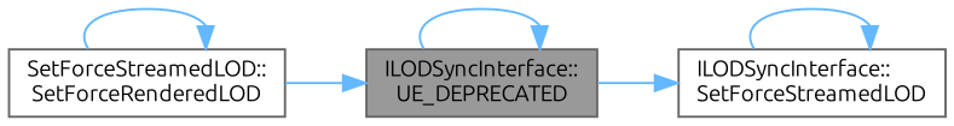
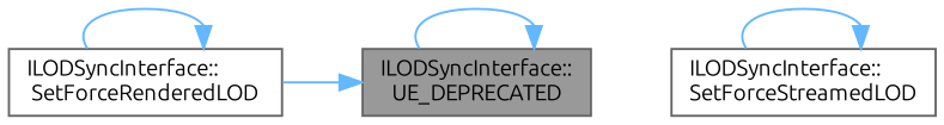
  digraph {
    fontname=Ubuntu
    rankdir=LR
    node [color=grey40 fillcolor=white fontname=Ubuntu fontsize=10 shape=box style=filled]
    edge [color=steelblue1 fontname=Ubuntu fontsize=10 labelfontname=Helvetica labelfontsize=10 style=solid]
    n1 [color=gray40 fillcolor=grey60 fontcolor=black height=0.2 label="ILODSyncInterface::\lUE_DEPRECATED" width=0.4]
    n2 [height=0.2 label="ILODSyncInterface::\lSetForceStreamedLOD" width=0.4]
-   n3 [height=0.2 label="SetForceStreamedLOD::\lSetForceRenderedLOD" width=0.4]
+   n3 [height=0.2 label="ILODSyncInterface::\lSetForceRenderedLOD" width=0.4]
    n1 -> n1
-   n1 -> n2
    n2 -> n2
    n3 -> n1
    n3 -> n3
  }
